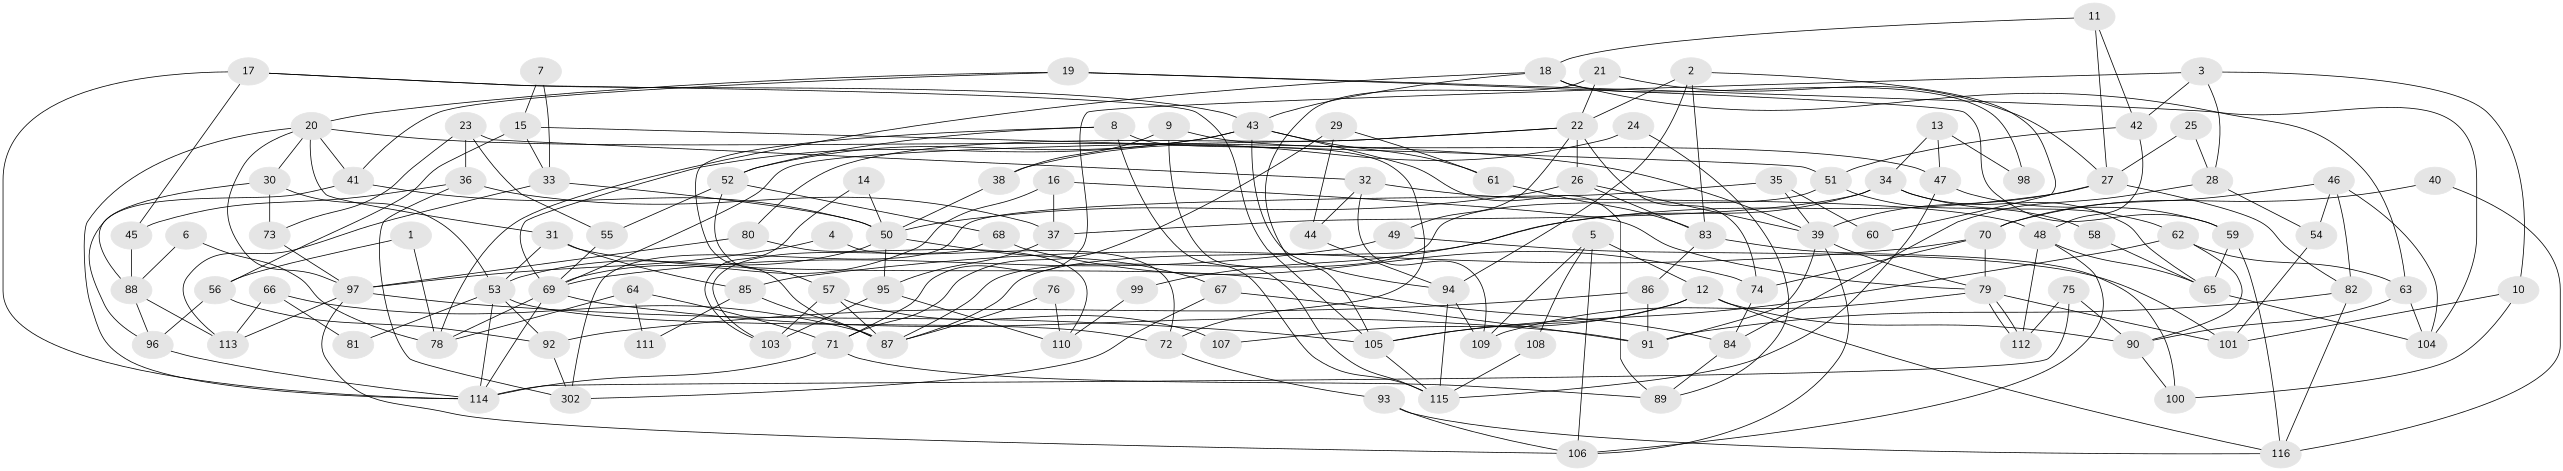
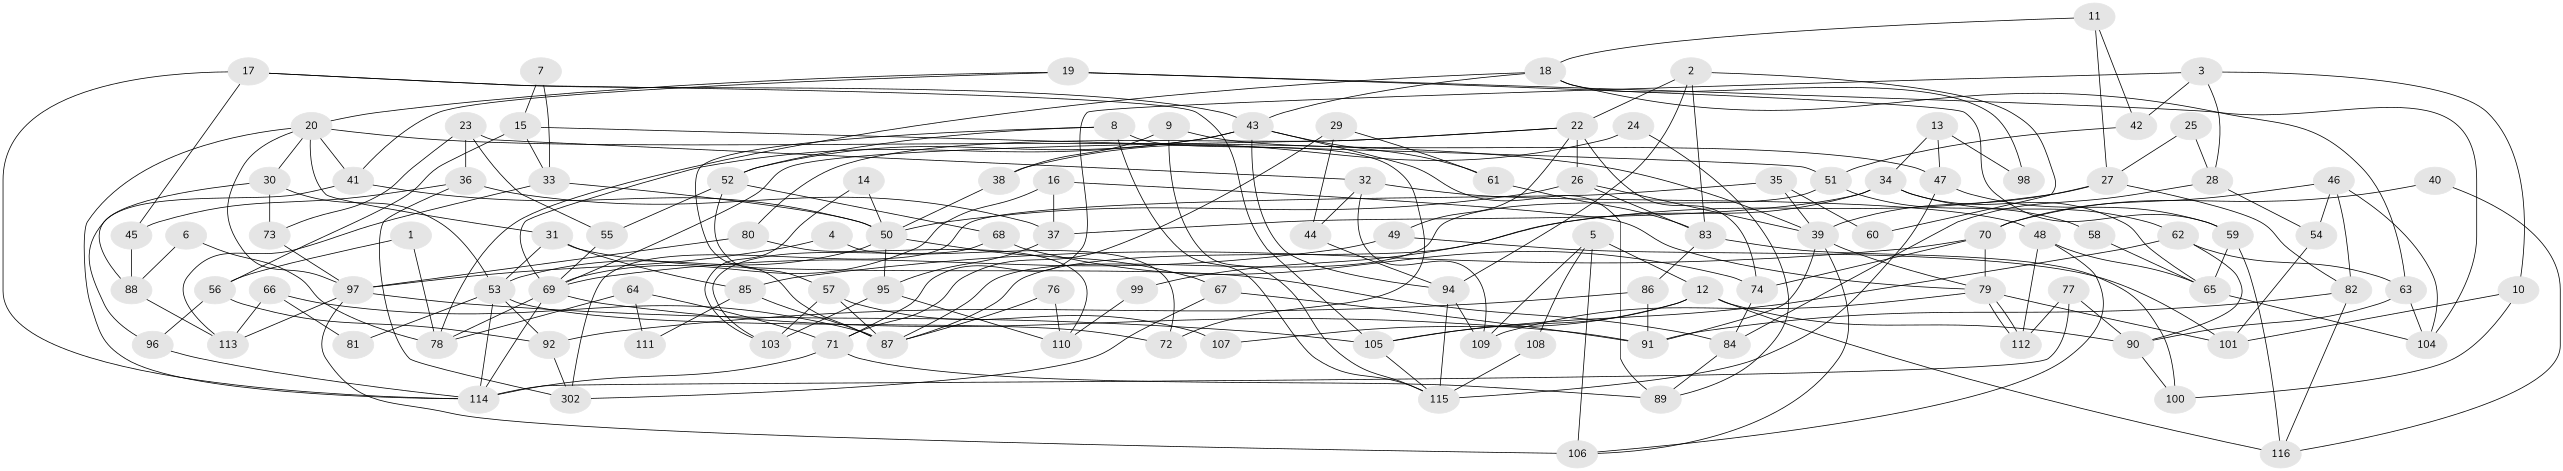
  graph {
    fontname=Nunito
    node [color=gray90 fontname=Nunito style=filled]
    edge [fontname=Nunito]
    1
    56
    78
    96
    92
    2
    22
    60
    83
    94
    69
    26
    49
    74
    80
    100
    86
    109
    115
    3
    10
    28
    42
    71
    101
    54
    84
    51
    48
    114
    89
    4
    72
    97
-   93
    106
    105
    113
    5
    12
    108
    90
    107
    116
    6
    88
    7
    15
    33
    50
    8
    52
    87
    55
    57
    68
    9
    38
    47
    59
    11
    18
    27
    98
    43
    63
    39
    82
    13
    34
    37
    62
    65
    99
    14
    103
    53
    95
    67
    58
    16
    79
    91
    112
    17
    45
    61
    104
    19
    20
    41
    30
    31
    73
    85
-   21
    110
    23
    32
    36
    44
    n102 [label=302]
    24
    25
    29
    81
    111
    35
    40
    70
    46
    64
    66
    76
-   77 [label=75]
+   77
    1 -- 56
    1 -- 78
    56 -- 96
    56 -- 92
    96 -- 114
    92 -- n102
    2 -- 22
    2 -- 60
    2 -- 83
    2 -- 94
    22 -- 69
    22 -- 26
    22 -- 49
    22 -- 74
    22 -- 80
    83 -- 100
    83 -- 86
    94 -- 109
    94 -- 115
    69 -- 78
    69 -- 114
    69 -- 91
    26 -- 83
    26 -- 50
    26 -- 39
    49 -- 69
    49 -- 101
    74 -- 84
    80 -- 97
    80 -- 110
    86 -- 92
    86 -- 91
    3 -- 10
    3 -- 28
    3 -- 42
    3 -- 71
    10 -- 100
    10 -- 101
    28 -- 54
    28 -- 84
    42 -- 51
-   42 -- 48
    71 -- 114
    71 -- 89
    54 -- 101
    84 -- 89
    51 -- 87
    51 -- 58
    48 -- 106
    48 -- 65
    48 -- 112
    4 -- 72
    4 -- 97
-   72 -- 93
    97 -- 106
    97 -- 105
    97 -- 113
-   93 -- 106
-   93 -- 116
    105 -- 115
    5 -- 109
    5 -- 106
    5 -- 12
    5 -- 108
    12 -- 105
    12 -- 90
    12 -- 107
    12 -- 116
    108 -- 115
    90 -- 100
    6 -- 78
    6 -- 88
-   88 -- 96
    88 -- 113
    7 -- 15
    7 -- 33
    15 -- 56
    15 -- 51
    15 -- 33
    33 -- 113
    33 -- 50
    50 -- 53
    50 -- 95
    50 -- 67
    8 -- 115
    8 -- 72
    8 -- 52
    8 -- 87
    52 -- 55
    52 -- 57
    52 -- 68
    55 -- 69
    57 -- 107
    57 -- 87
    57 -- 103
    68 -- 74
    68 -- 103
    9 -- 115
    9 -- 38
    9 -- 47
    38 -- 50
    47 -- 115
    47 -- 59
    59 -- 116
    59 -- 65
    11 -- 42
    11 -- 18
    11 -- 27
    18 -- 78
    18 -- 98
    18 -- 43
    18 -- 63
    27 -- 87
    27 -- 39
    27 -- 82
    43 -- 94
    43 -- 69
    43 -- 89
    43 -- 52
    43 -- 61
    63 -- 90
    63 -- 104
    39 -- 106
    39 -- 79
    39 -- 91
    82 -- 116
    82 -- 91
    13 -- 47
    13 -- 98
    13 -- 34
    34 -- 37
    34 -- 62
    34 -- 65
    34 -- 99
    37 -- 95
    62 -- 105
    62 -- 90
    62 -- 63
    65 -- 104
    99 -- 110
    14 -- 50
    14 -- 103
    53 -- 92
    53 -- 114
    53 -- 72
    53 -- 81
    95 -- 103
    95 -- 110
    67 -- 91
    67 -- n102
    58 -- 65
    16 -- 69
    16 -- 37
    16 -- 79
    79 -- 109
    79 -- 101
    79 -- 112
    79 -- 112
    17 -- 114
    17 -- 105
    17 -- 43
    17 -- 45
    45 -- 88
    61 -- 83
    19 -- 59
    19 -- 104
    19 -- 20
    19 -- 41
    20 -- 114
    20 -- 97
    20 -- 39
    20 -- 41
    20 -- 30
    20 -- 31
    41 -- 96
    41 -- 50
    30 -- 88
    30 -- 53
    30 -- 73
    31 -- 84
    31 -- 53
    31 -- 85
    73 -- 97
    85 -- 87
    85 -- 111
-   21 -- 22
-   21 -- 105
-   21 -- 27
    23 -- 55
    23 -- 73
    23 -- 32
    23 -- 36
    32 -- 109
    32 -- 48
    32 -- 44
    36 -- 37
    36 -- 45
    36 -- n102
    44 -- 94
    24 -- 89
    24 -- 38
    25 -- 28
    25 -- 27
    29 -- 71
    29 -- 61
    29 -- 44
    35 -- 60
    35 -- 39
    35 -- n102
    40 -- 116
    40 -- 70
    70 -- 74
    70 -- 79
    70 -- 85
    46 -- 54
    46 -- 82
    46 -- 104
    46 -- 70
    64 -- 78
    64 -- 71
    64 -- 111
    66 -- 113
    66 -- 87
    66 -- 81
    76 -- 87
    76 -- 110
    77 -- 114
    77 -- 90
    77 -- 112
  }
